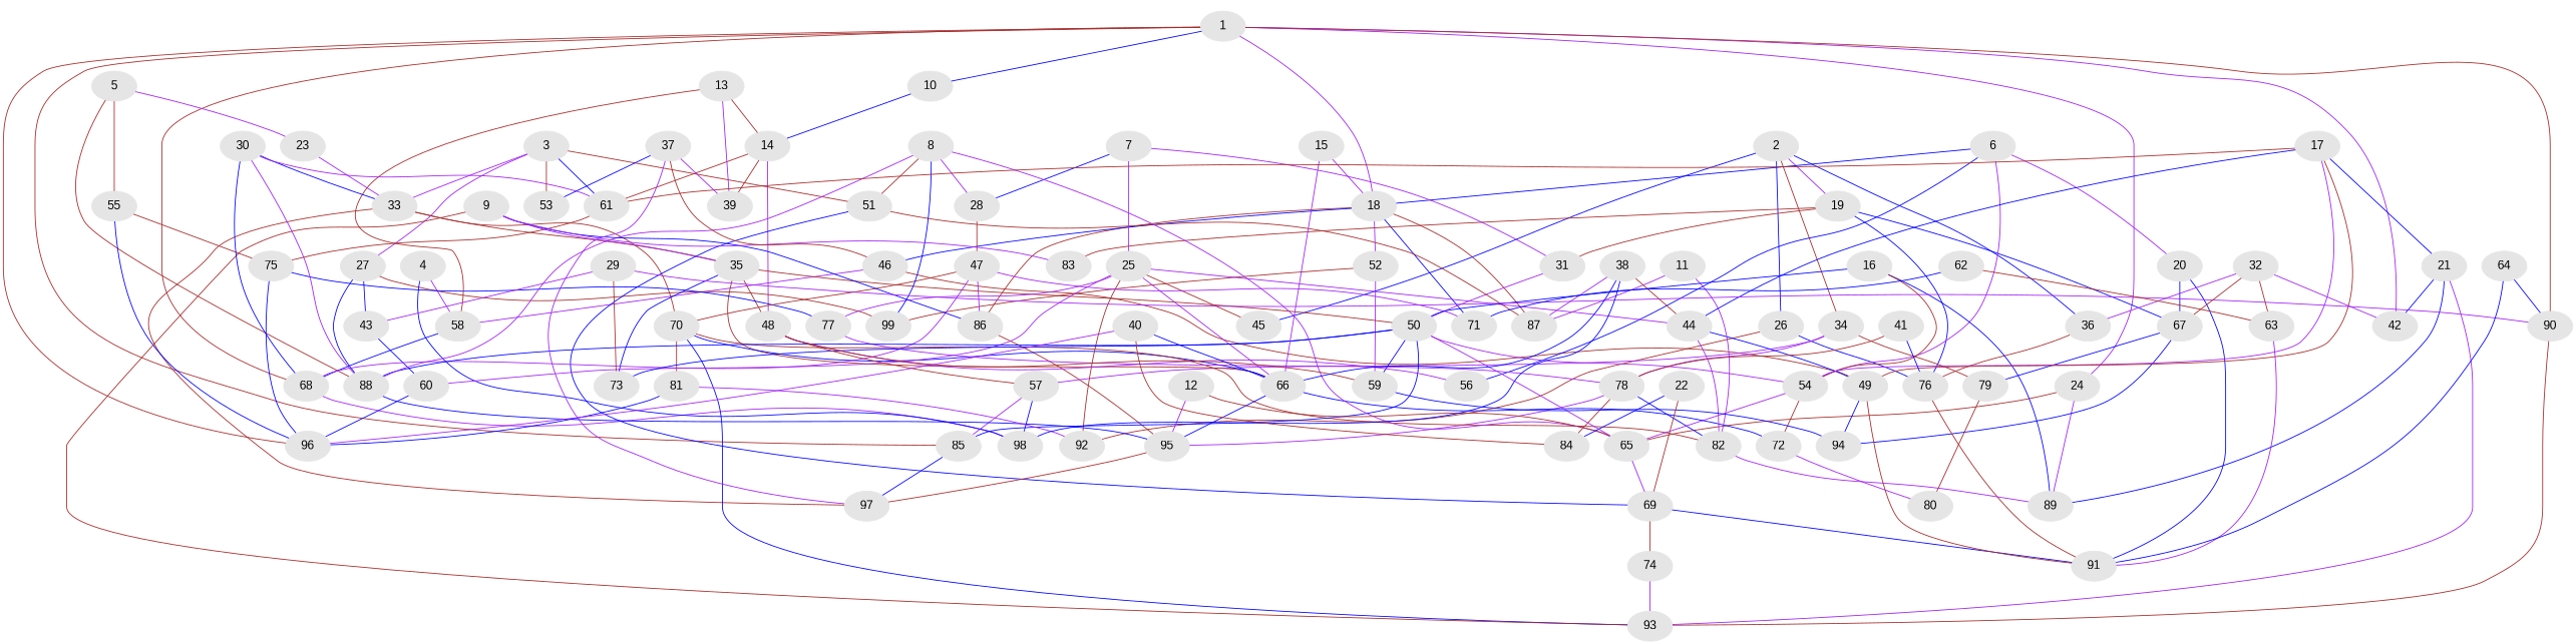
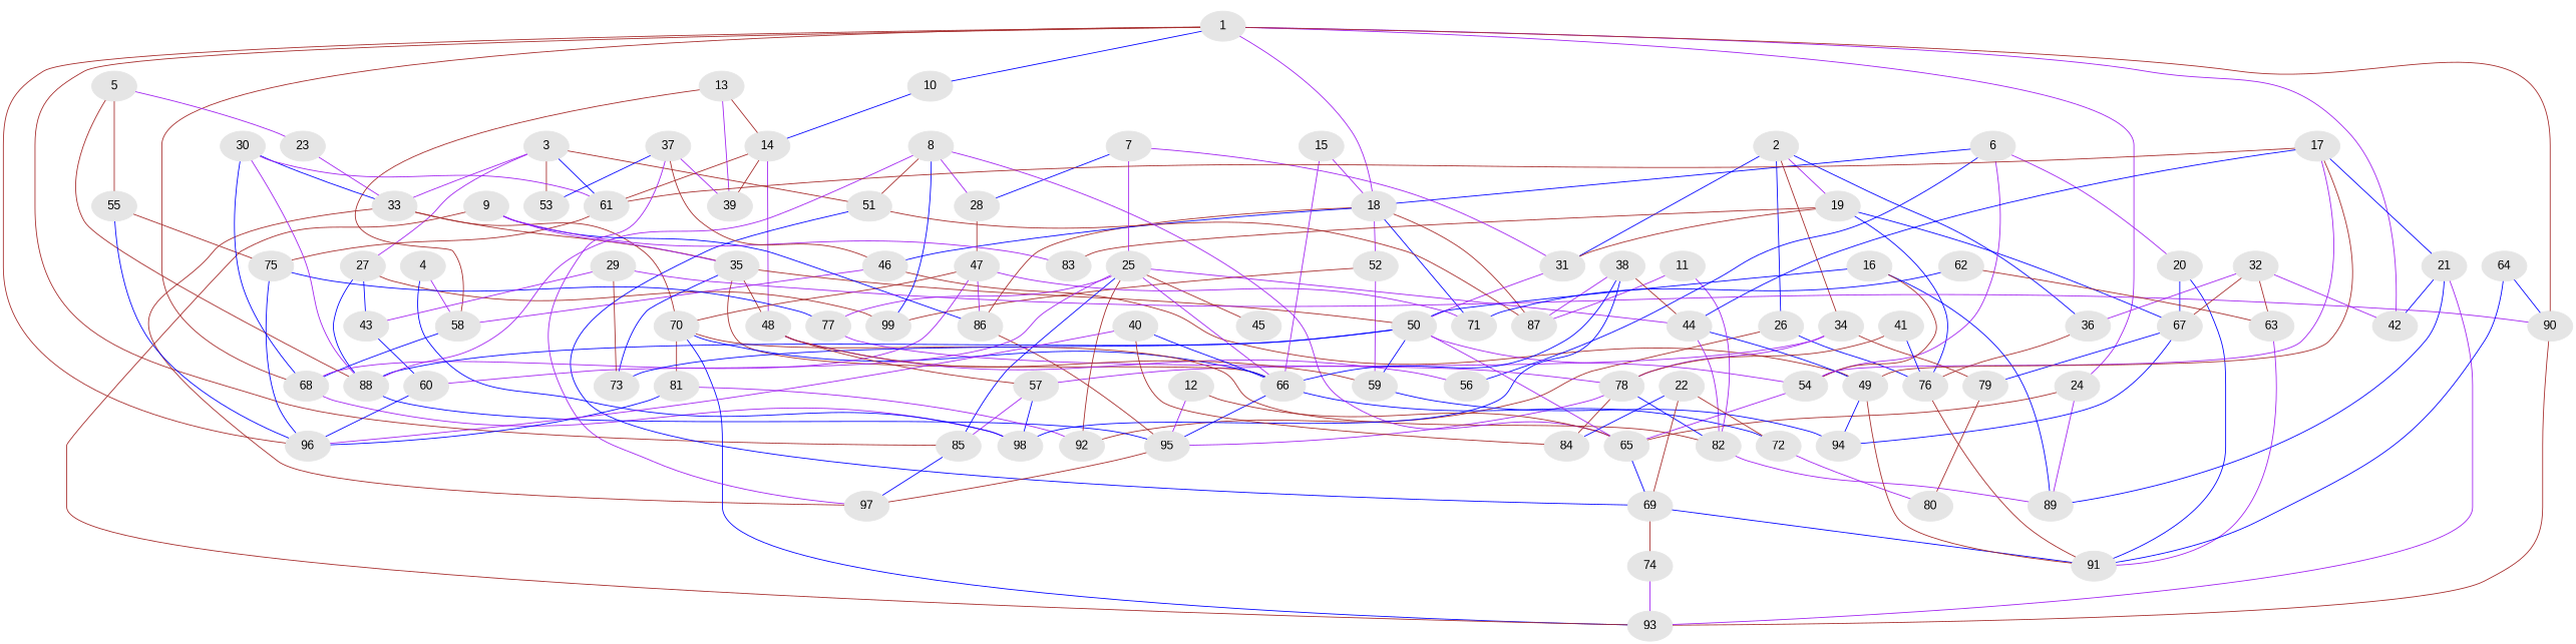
  graph {
    fontname="Liberation Sans"
    node [color=gray90 fontname="Liberation Sans" style=filled]
    edge [color=purple fontname="Liberation Sans"]
    1
    10
    18
    24
    42
    68
    85
    90
    96
    14
    86
    87
    46
    52
    71
    65
    89
    98
    97
    93
    2
    19
    26
    34
    36
    45
    31
    83
    67
    76
    92
    57
    78
    79
    3
    27
    33
    51
    53
    61
    88
    99
    43
    35
    70
    69
    4
    58
    75
    5
    23
    55
    95
    6
    20
    54
    56
    91
    7
    25
    28
    66
    44
    60
    77
    47
    50
    8
    9
    48
    73
    39
    11
    82
    12
    13
    59
    15
    72
    16
    17
    21
    49
    94
    22
    84
    74
    80
    29
    30
    32
    63
    81
    37
    38
    40
    41
    62
    64
    1 -- 10 [color=blue]
    1 -- 18
    1 -- 24
    1 -- 42
    1 -- 68 [color=brown]
    1 -- 85 [color=brown]
    1 -- 90 [color=brown]
    1 -- 96 [color=brown]
    10 -- 14 [color=blue]
    18 -- 86 [color=brown]
    18 -- 87 [color=brown]
    18 -- 46 [color=blue]
    18 -- 52
    18 -- 71 [color=blue]
    24 -- 65 [color=brown]
    24 -- 89
    68 -- 98
    85 -- 97 [color=blue]
    90 -- 93 [color=brown]
    14 -- 61 [color=brown]
    14 -- 48
    14 -- 39 [color=brown]
    86 -- 95 [color=brown]
    46 -- 58
    46 -- 49 [color=brown]
    52 -- 99 [color=brown]
    52 -- 59
-   65 -- 69
+   65 -- 69 [color=blue]
    2 -- 19
    2 -- 26 [color=blue]
    2 -- 34 [color=brown]
    2 -- 36 [color=blue]
-   2 -- 45 [color=blue]
+   2 -- 31 [color=blue]
    19 -- 31 [color=brown]
    19 -- 83 [color=brown]
    19 -- 67 [color=blue]
    19 -- 76 [color=blue]
    26 -- 76 [color=blue]
    26 -- 92 [color=brown]
    34 -- 57
    34 -- 78
    34 -- 79 [color=brown]
    36 -- 76 [color=brown]
    31 -- 50
    67 -- 79 [color=blue]
    67 -- 94 [color=blue]
    76 -- 91 [color=brown]
    57 -- 85
    57 -- 98 [color=blue]
    78 -- 95
    78 -- 82 [color=blue]
    78 -- 84 [color=brown]
    79 -- 80 [color=brown]
    3 -- 27
    3 -- 33
    3 -- 51 [color=brown]
    3 -- 53 [color=brown]
    3 -- 61 [color=blue]
    27 -- 88 [color=blue]
    27 -- 99 [color=brown]
    27 -- 43 [color=blue]
    33 -- 97 [color=brown]
    33 -- 35 [color=brown]
    33 -- 70 [color=brown]
    51 -- 87 [color=brown]
    51 -- 69 [color=blue]
    61 -- 75 [color=brown]
    88 -- 95 [color=blue]
    43 -- 60 [color=blue]
    35 -- 66 [color=brown]
    35 -- 50 [color=brown]
    35 -- 48 [color=brown]
    35 -- 73 [color=blue]
    70 -- 93 [color=blue]
    70 -- 66 [color=blue]
    70 -- 82 [color=brown]
    70 -- 81 [color=brown]
    69 -- 91 [color=blue]
    69 -- 74 [color=brown]
    4 -- 98 [color=blue]
    4 -- 58
    58 -- 68 [color=blue]
    75 -- 96 [color=blue]
    75 -- 77 [color=blue]
    5 -- 88 [color=brown]
    5 -- 23
    5 -- 55 [color=brown]
    23 -- 33
    55 -- 96 [color=blue]
    55 -- 75 [color=brown]
    95 -- 97 [color=brown]
    6 -- 18 [color=blue]
    6 -- 20
    6 -- 54
    6 -- 56 [color=blue]
    20 -- 67 [color=blue]
    20 -- 91 [color=blue]
    54 -- 65
    7 -- 31
    7 -- 25
    7 -- 28 [color=blue]
-   50 -- 85 [color=blue]
+   25 -- 85 [color=blue]
    25 -- 45 [color=brown]
    25 -- 92 [color=brown]
    25 -- 66
    25 -- 44
    25 -- 60
    25 -- 77
    28 -- 47 [color=brown]
    66 -- 95 [color=blue]
    66 -- 72 [color=blue]
    44 -- 82
    44 -- 49 [color=blue]
    60 -- 96 [color=blue]
    77 -- 78
    47 -- 68
    47 -- 86
    47 -- 71
    47 -- 70 [color=brown]
    50 -- 65
    50 -- 88 [color=blue]
    50 -- 54
    50 -- 73 [color=blue]
    50 -- 59 [color=blue]
    8 -- 65
    8 -- 51 [color=brown]
    8 -- 88
    8 -- 99 [color=blue]
    8 -- 28
    9 -- 86 [color=blue]
    9 -- 93 [color=brown]
    9 -- 83
    9 -- 35
    48 -- 57 [color=brown]
    48 -- 56
    48 -- 59 [color=brown]
    11 -- 87
    11 -- 82
    82 -- 89
    12 -- 65 [color=brown]
    12 -- 95
    13 -- 14 [color=brown]
    13 -- 58 [color=brown]
    13 -- 39
    59 -- 94 [color=blue]
    15 -- 18
    15 -- 66
    72 -- 80
    16 -- 89 [color=blue]
    16 -- 54 [color=brown]
    16 -- 50 [color=blue]
    17 -- 61 [color=brown]
    17 -- 54
    17 -- 44 [color=blue]
    17 -- 21 [color=blue]
    17 -- 49 [color=brown]
    21 -- 42 [color=blue]
    21 -- 89 [color=blue]
    21 -- 93
    49 -- 91 [color=brown]
    49 -- 94 [color=blue]
    22 -- 69 [color=brown]
-   54 -- 72 [color=brown]
+   22 -- 72 [color=brown]
    22 -- 84 [color=blue]
    74 -- 93
    29 -- 90
    29 -- 43
    29 -- 73 [color=brown]
    30 -- 68 [color=blue]
    30 -- 33 [color=blue]
    30 -- 61
    30 -- 88
    32 -- 42
    32 -- 36
    32 -- 67 [color=brown]
    32 -- 63 [color=brown]
    63 -- 91
    81 -- 96 [color=blue]
    81 -- 92
    37 -- 46 [color=brown]
    37 -- 97
    37 -- 53 [color=blue]
    37 -- 39
    38 -- 87
    38 -- 98 [color=blue]
    38 -- 66 [color=blue]
    38 -- 44 [color=brown]
    40 -- 96
    40 -- 66 [color=blue]
    40 -- 84 [color=brown]
    41 -- 76 [color=blue]
    41 -- 78 [color=brown]
    62 -- 71 [color=blue]
    62 -- 63 [color=brown]
    64 -- 90 [color=blue]
    64 -- 91 [color=blue]
  }
